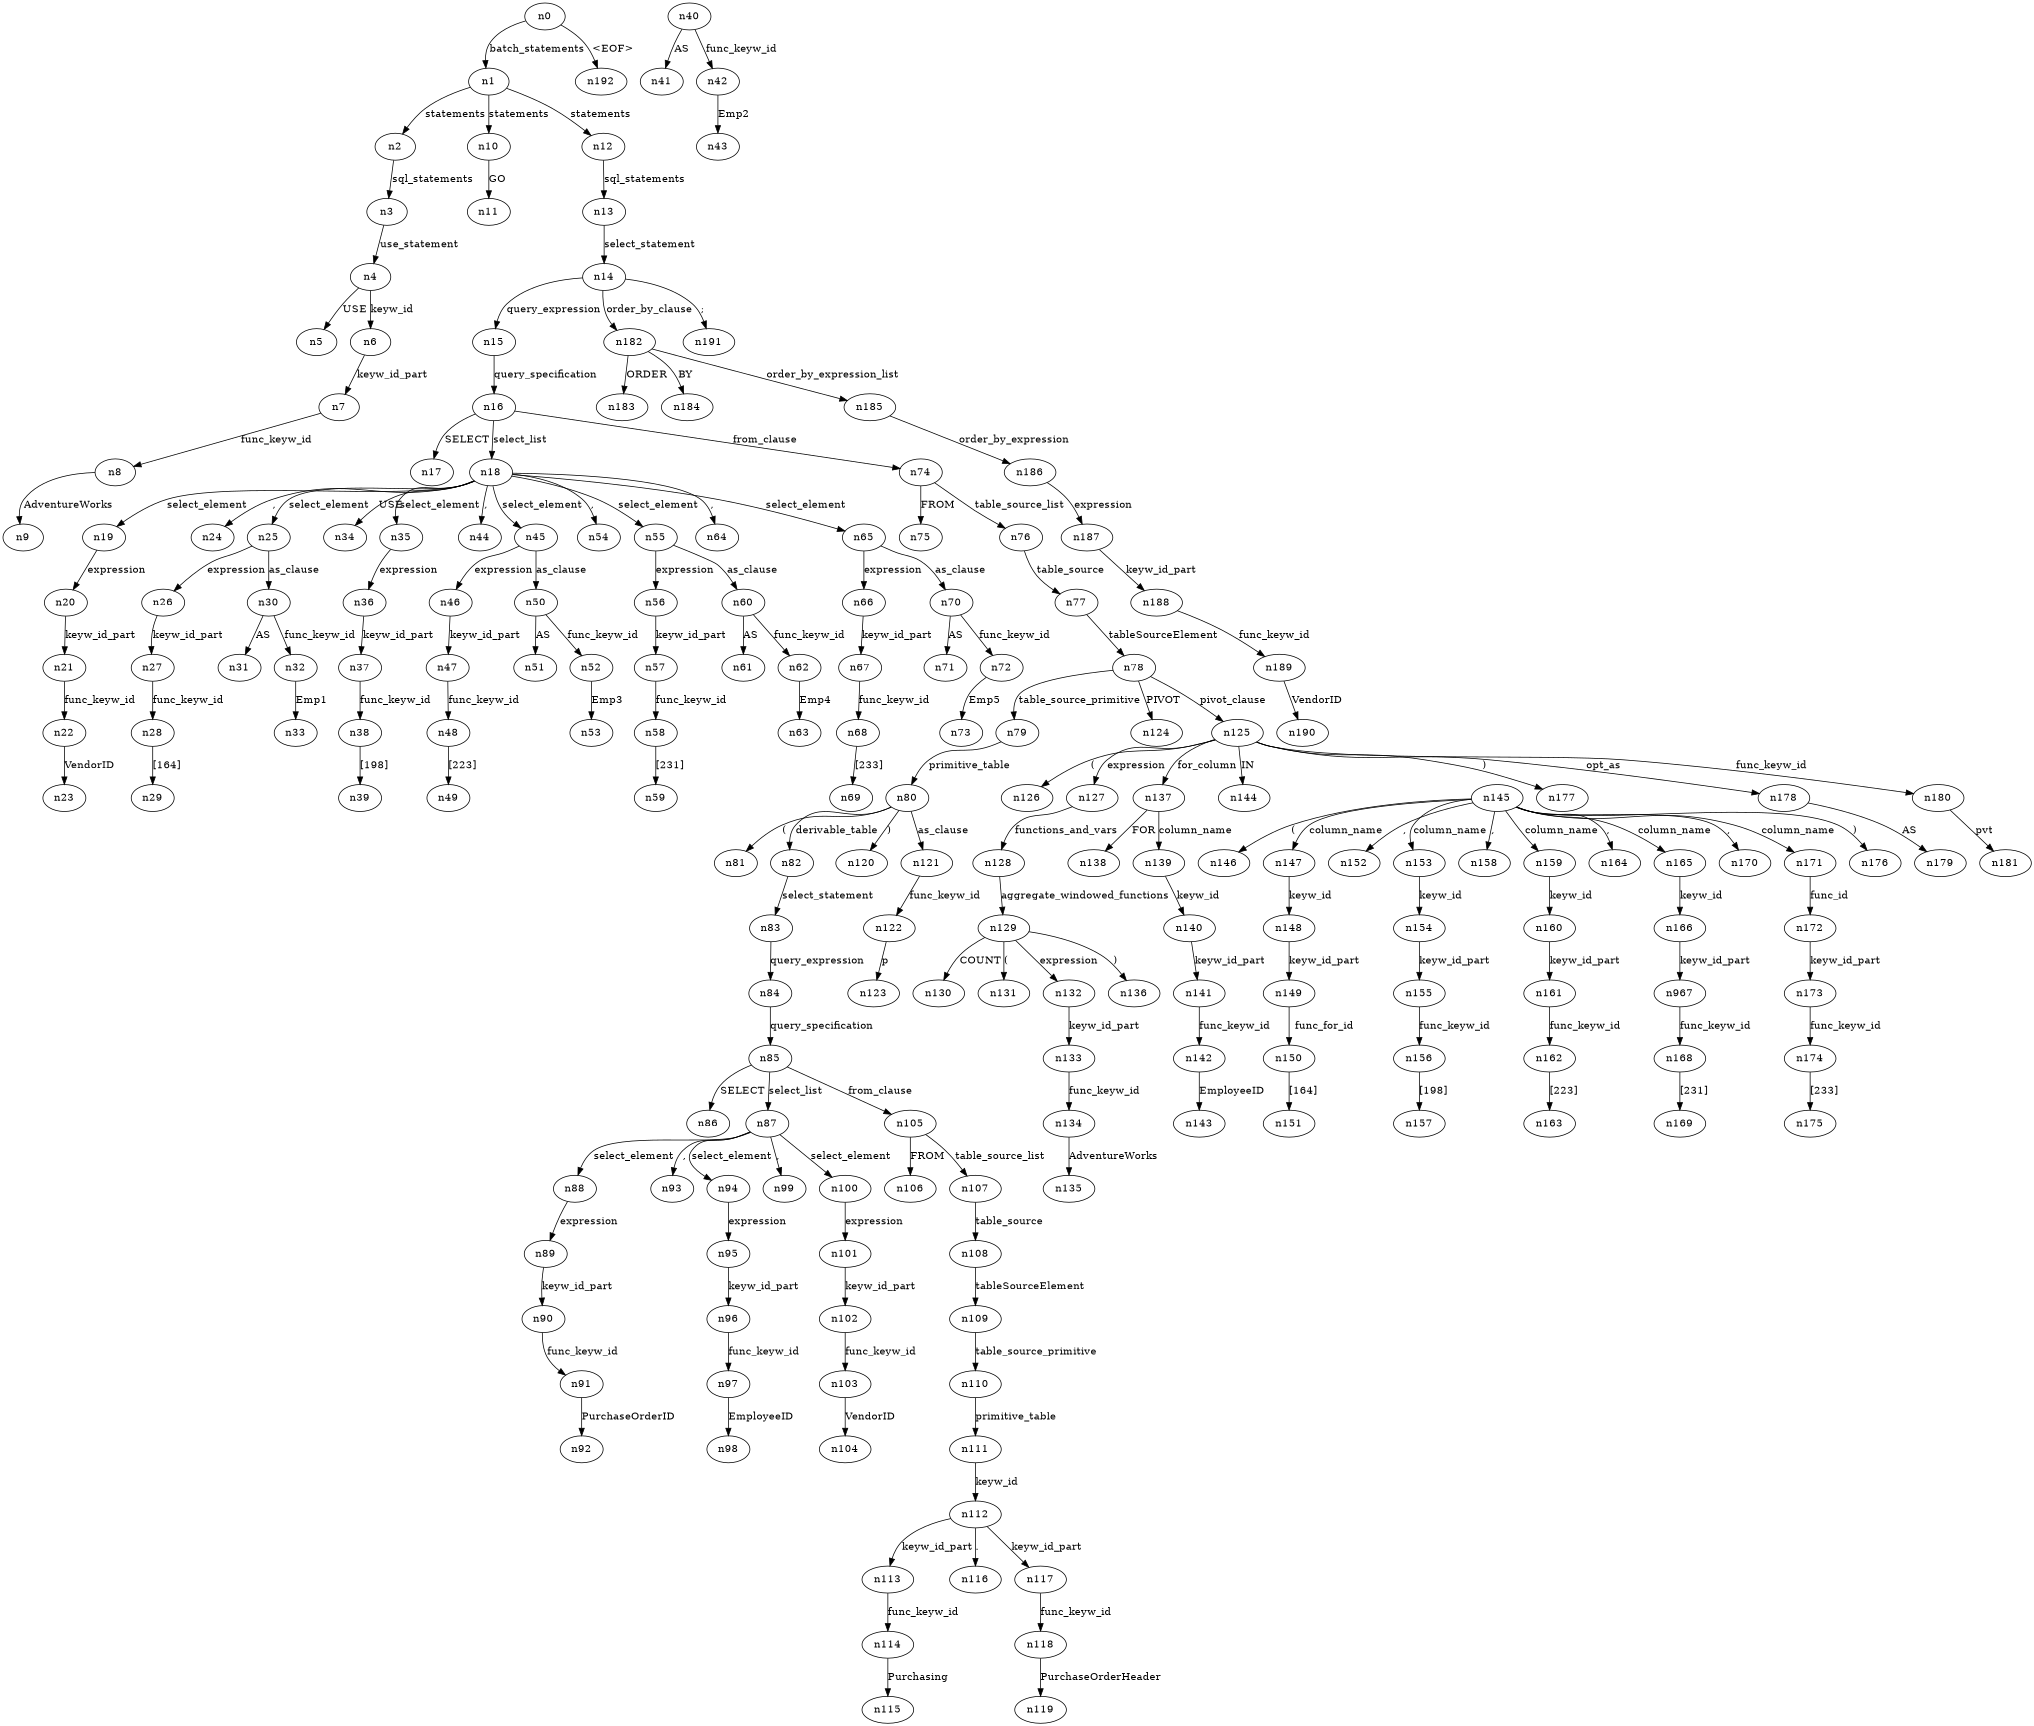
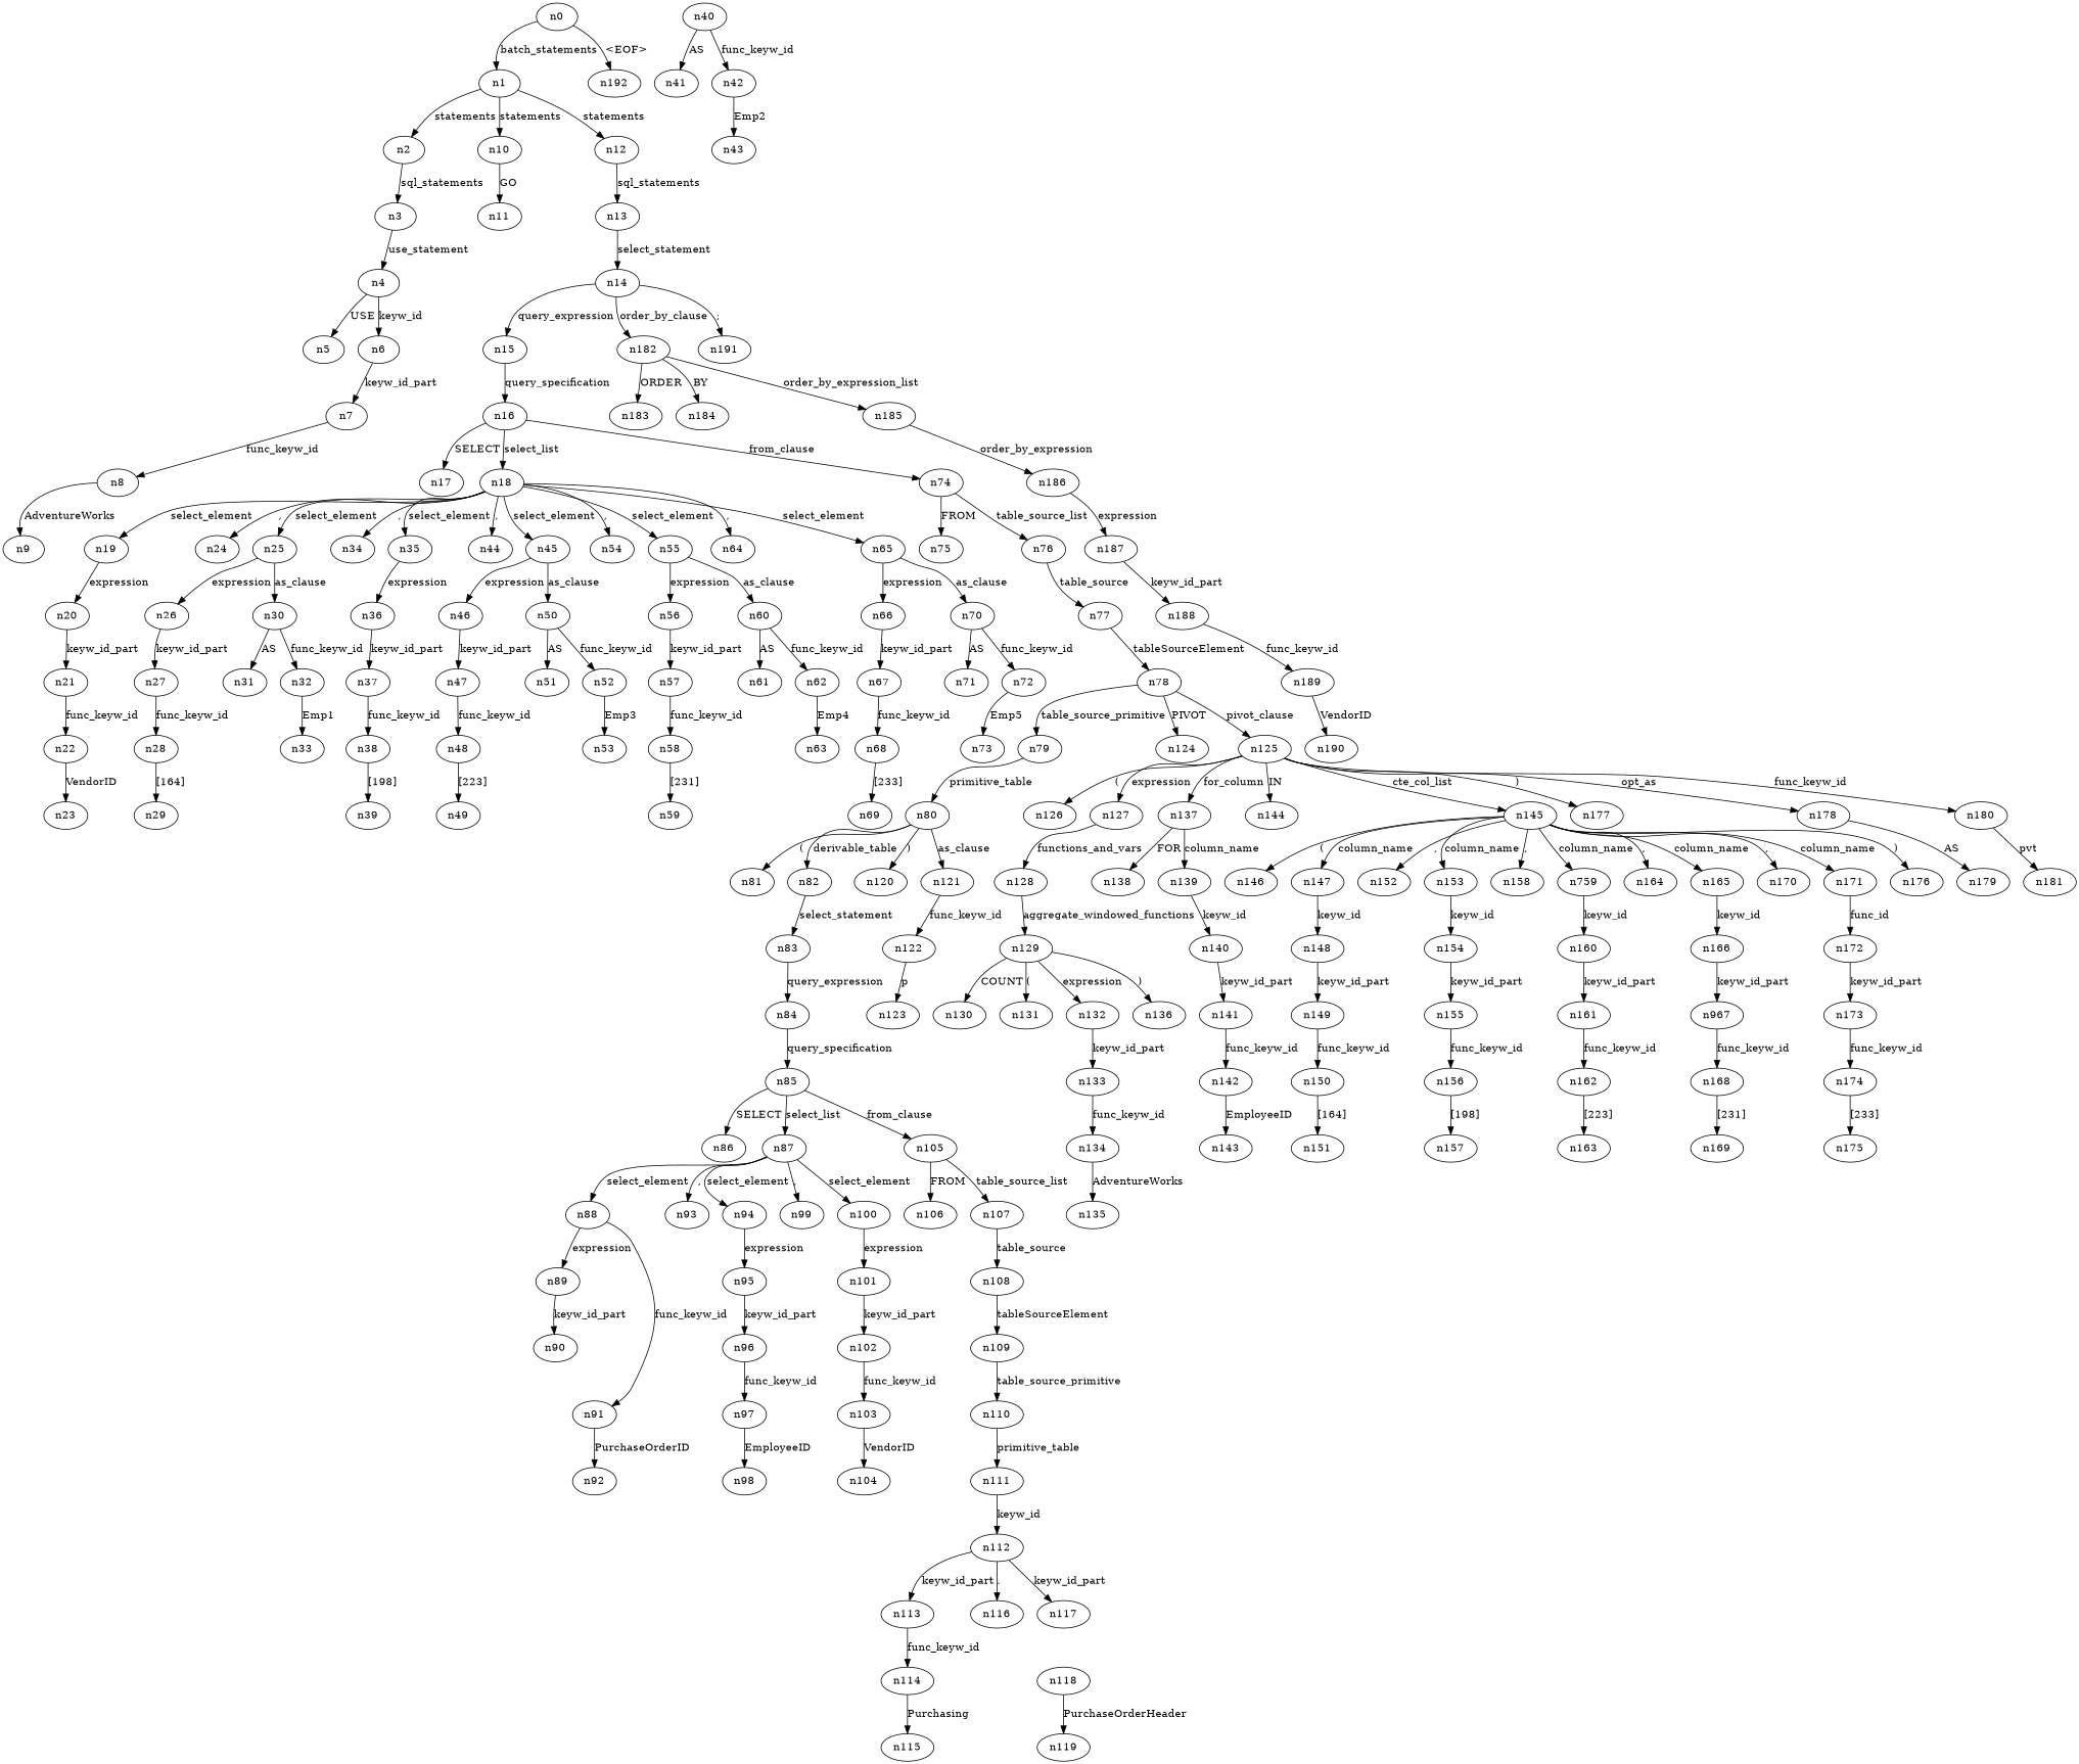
  digraph {
    n0
    n1
    n192
    n2
    n10
    n12
    n3
    n11
    n13
    n4
    n5
    n6
    n7
    n8
    n9
    n14
    n15
    n182
    n191
    n16
    n183
    n184
    n185
    n17
    n18
    n74
    n19
    n24
    n25
    n34
    n35
    n44
    n45
    n54
    n55
    n64
    n65
    n75
    n76
    n20
    n26
    n30
    n36
    n46
    n50
    n56
    n60
    n66
    n70
    n21
    n22
    n23
    n27
    n31
    n32
    n28
    n29
    n33
    n37
    n40
    n41
    n42
    n38
    n39
    n43
    n47
    n51
    n52
    n48
    n49
    n53
    n57
    n61
    n62
    n58
    n59
    n63
    n67
    n71
    n72
    n68
    n69
    n73
    n77
    n78
    n79
    n124
    n125
    n80
    n126
    n127
    n137
    n144
    n145
    n177
    n178
    n180
    n81
    n82
    n120
    n121
    n83
    n122
    n84
    n85
    n86
    n87
    n105
    n88
    n93
    n94
    n99
    n100
    n106
    n107
    n89
    n95
    n101
    n90
    n91
    n92
    n96
    n97
    n98
    n102
    n103
    n104
    n108
    n109
    n110
    n111
    n112
    n113
    n116
    n117
    n114
    n118
    n115
    n119
    n123
    n128
    n138
    n139
    n146
    n147
    n152
    n153
    n158
-   n159
+   n159 [label=n759]
    n164
    n165
    n170
    n171
    n176
    n179
    n181
    n129
    n130
    n131
    n132
    n136
    n133
    n134
    n135
    n140
    n141
    n142
    n143
    n148
    n154
    n160
    n166
    n172
    n149
    n150
    n151
    n155
    n156
    n157
    n161
    n162
    n163
    n167 [label=n967]
    n168
    n169
    n173
    n174
    n175
    n186
    n187
    n188
    n189
    n190
    n0 -> n1 [label=batch_statements]
    n0 -> n192 [label="<EOF>"]
    n1 -> n2 [label=statements]
    n1 -> n10 [label=statements]
    n1 -> n12 [label=statements]
    n2 -> n3 [label=sql_statements]
    n10 -> n11 [label=GO]
    n12 -> n13 [label=sql_statements]
    n3 -> n4 [label=use_statement]
    n13 -> n14 [label=select_statement]
    n4 -> n5 [label=USE]
    n4 -> n6 [label=keyw_id]
    n6 -> n7 [label=keyw_id_part]
    n7 -> n8 [label=func_keyw_id]
    n8 -> n9 [label=AdventureWorks]
    n14 -> n15 [label=query_expression]
    n14 -> n182 [label=order_by_clause]
    n14 -> n191 [label=";"]
    n15 -> n16 [label=query_specification]
    n182 -> n183 [label=ORDER]
    n182 -> n184 [label=BY]
    n182 -> n185 [label=order_by_expression_list]
    n16 -> n17 [label=SELECT]
    n16 -> n18 [label=select_list]
    n16 -> n74 [label=from_clause]
    n185 -> n186 [label=order_by_expression]
    n18 -> n19 [label=select_element]
    n18 -> n24 [label=","]
    n18 -> n25 [label=select_element]
-   n18 -> n34 [label=USE]
+   n18 -> n34 [label=","]
    n18 -> n35 [label=select_element]
    n18 -> n44 [label=","]
    n18 -> n45 [label=select_element]
    n18 -> n54 [label=","]
    n18 -> n55 [label=select_element]
    n18 -> n64 [label=","]
    n18 -> n65 [label=select_element]
    n74 -> n75 [label=FROM]
    n74 -> n76 [label=table_source_list]
    n19 -> n20 [label=expression]
    n25 -> n26 [label=expression]
    n25 -> n30 [label=as_clause]
    n35 -> n36 [label=expression]
    n45 -> n46 [label=expression]
    n45 -> n50 [label=as_clause]
    n55 -> n56 [label=expression]
    n55 -> n60 [label=as_clause]
    n65 -> n66 [label=expression]
    n65 -> n70 [label=as_clause]
    n76 -> n77 [label=table_source]
    n20 -> n21 [label=keyw_id_part]
    n26 -> n27 [label=keyw_id_part]
    n30 -> n31 [label=AS]
    n30 -> n32 [label=func_keyw_id]
    n36 -> n37 [label=keyw_id_part]
    n46 -> n47 [label=keyw_id_part]
    n50 -> n51 [label=AS]
    n50 -> n52 [label=func_keyw_id]
    n56 -> n57 [label=keyw_id_part]
    n60 -> n61 [label=AS]
    n60 -> n62 [label=func_keyw_id]
    n66 -> n67 [label=keyw_id_part]
    n70 -> n71 [label=AS]
    n70 -> n72 [label=func_keyw_id]
    n21 -> n22 [label=func_keyw_id]
    n22 -> n23 [label=VendorID]
    n27 -> n28 [label=func_keyw_id]
    n32 -> n33 [label=Emp1]
    n28 -> n29 [label="[164]"]
    n37 -> n38 [label=func_keyw_id]
    n40 -> n41 [label=AS]
    n40 -> n42 [label=func_keyw_id]
    n42 -> n43 [label=Emp2]
    n38 -> n39 [label="[198]"]
    n47 -> n48 [label=func_keyw_id]
    n52 -> n53 [label=Emp3]
    n48 -> n49 [label="[223]"]
    n57 -> n58 [label=func_keyw_id]
    n62 -> n63 [label=Emp4]
    n58 -> n59 [label="[231]"]
    n67 -> n68 [label=func_keyw_id]
    n72 -> n73 [label=Emp5]
    n68 -> n69 [label="[233]"]
    n77 -> n78 [label=tableSourceElement]
    n78 -> n79 [label=table_source_primitive]
    n78 -> n124 [label=PIVOT]
    n78 -> n125 [label=pivot_clause]
    n79 -> n80 [label=primitive_table]
    n125 -> n126 [label="("]
    n125 -> n127 [label=expression]
    n125 -> n137 [label=for_column]
    n125 -> n144 [label=IN]
+   n125 -> n145 [label=cte_col_list]
    n125 -> n177 [label=")"]
    n125 -> n178 [label=opt_as]
    n125 -> n180 [label=func_keyw_id]
    n80 -> n81 [label="("]
    n80 -> n82 [label=derivable_table]
    n80 -> n120 [label=")"]
    n80 -> n121 [label=as_clause]
    n127 -> n128 [label=functions_and_vars]
    n137 -> n138 [label=FOR]
    n137 -> n139 [label=column_name]
    n145 -> n146 [label="("]
    n145 -> n147 [label=column_name]
    n145 -> n152 [label=","]
    n145 -> n153 [label=column_name]
    n145 -> n158 [label=","]
    n145 -> n159 [label=column_name]
    n145 -> n164 [label=","]
    n145 -> n165 [label=column_name]
    n145 -> n170 [label=","]
    n145 -> n171 [label=column_name]
    n145 -> n176 [label=")"]
    n178 -> n179 [label=AS]
    n180 -> n181 [label=pvt]
    n82 -> n83 [label=select_statement]
    n121 -> n122 [label=func_keyw_id]
    n83 -> n84 [label=query_expression]
    n122 -> n123 [label=p]
    n84 -> n85 [label=query_specification]
    n85 -> n86 [label=SELECT]
    n85 -> n87 [label=select_list]
    n85 -> n105 [label=from_clause]
    n87 -> n88 [label=select_element]
    n87 -> n93 [label=","]
    n87 -> n94 [label=select_element]
    n87 -> n99 [label=","]
    n87 -> n100 [label=select_element]
    n105 -> n106 [label=FROM]
    n105 -> n107 [label=table_source_list]
    n88 -> n89 [label=expression]
    n94 -> n95 [label=expression]
    n100 -> n101 [label=expression]
    n107 -> n108 [label=table_source]
    n89 -> n90 [label=keyw_id_part]
    n95 -> n96 [label=keyw_id_part]
    n101 -> n102 [label=keyw_id_part]
-   n90 -> n91 [label=func_keyw_id]
+   n88 -> n91 [label=func_keyw_id]
    n91 -> n92 [label=PurchaseOrderID]
    n96 -> n97 [label=func_keyw_id]
    n97 -> n98 [label=EmployeeID]
    n102 -> n103 [label=func_keyw_id]
    n103 -> n104 [label=VendorID]
    n108 -> n109 [label=tableSourceElement]
    n109 -> n110 [label=table_source_primitive]
    n110 -> n111 [label=primitive_table]
    n111 -> n112 [label=keyw_id]
    n112 -> n113 [label=keyw_id_part]
    n112 -> n116 [label="."]
    n112 -> n117 [label=keyw_id_part]
    n113 -> n114 [label=func_keyw_id]
-   n117 -> n118 [label=func_keyw_id]
    n114 -> n115 [label=Purchasing]
    n118 -> n119 [label=PurchaseOrderHeader]
    n128 -> n129 [label=aggregate_windowed_functions]
    n139 -> n140 [label=keyw_id]
    n147 -> n148 [label=keyw_id]
    n153 -> n154 [label=keyw_id]
    n159 -> n160 [label=keyw_id]
    n165 -> n166 [label=keyw_id]
    n171 -> n172 [label=func_id]
    n129 -> n130 [label=COUNT]
    n129 -> n131 [label="("]
    n129 -> n132 [label=expression]
    n129 -> n136 [label=")"]
    n132 -> n133 [label=keyw_id_part]
    n133 -> n134 [label=func_keyw_id]
    n134 -> n135 [label=AdventureWorks]
    n140 -> n141 [label=keyw_id_part]
    n141 -> n142 [label=func_keyw_id]
    n142 -> n143 [label=EmployeeID]
    n148 -> n149 [label=keyw_id_part]
    n154 -> n155 [label=keyw_id_part]
    n160 -> n161 [label=keyw_id_part]
    n166 -> n167 [label=keyw_id_part]
    n172 -> n173 [label=keyw_id_part]
-   n149 -> n150 [label=func_for_id]
+   n149 -> n150 [label=func_keyw_id]
    n150 -> n151 [label="[164]"]
    n155 -> n156 [label=func_keyw_id]
    n156 -> n157 [label="[198]"]
    n161 -> n162 [label=func_keyw_id]
    n162 -> n163 [label="[223]"]
    n167 -> n168 [label=func_keyw_id]
    n168 -> n169 [label="[231]"]
    n173 -> n174 [label=func_keyw_id]
    n174 -> n175 [label="[233]"]
    n186 -> n187 [label=expression]
    n187 -> n188 [label=keyw_id_part]
    n188 -> n189 [label=func_keyw_id]
    n189 -> n190 [label=VendorID]
  }
